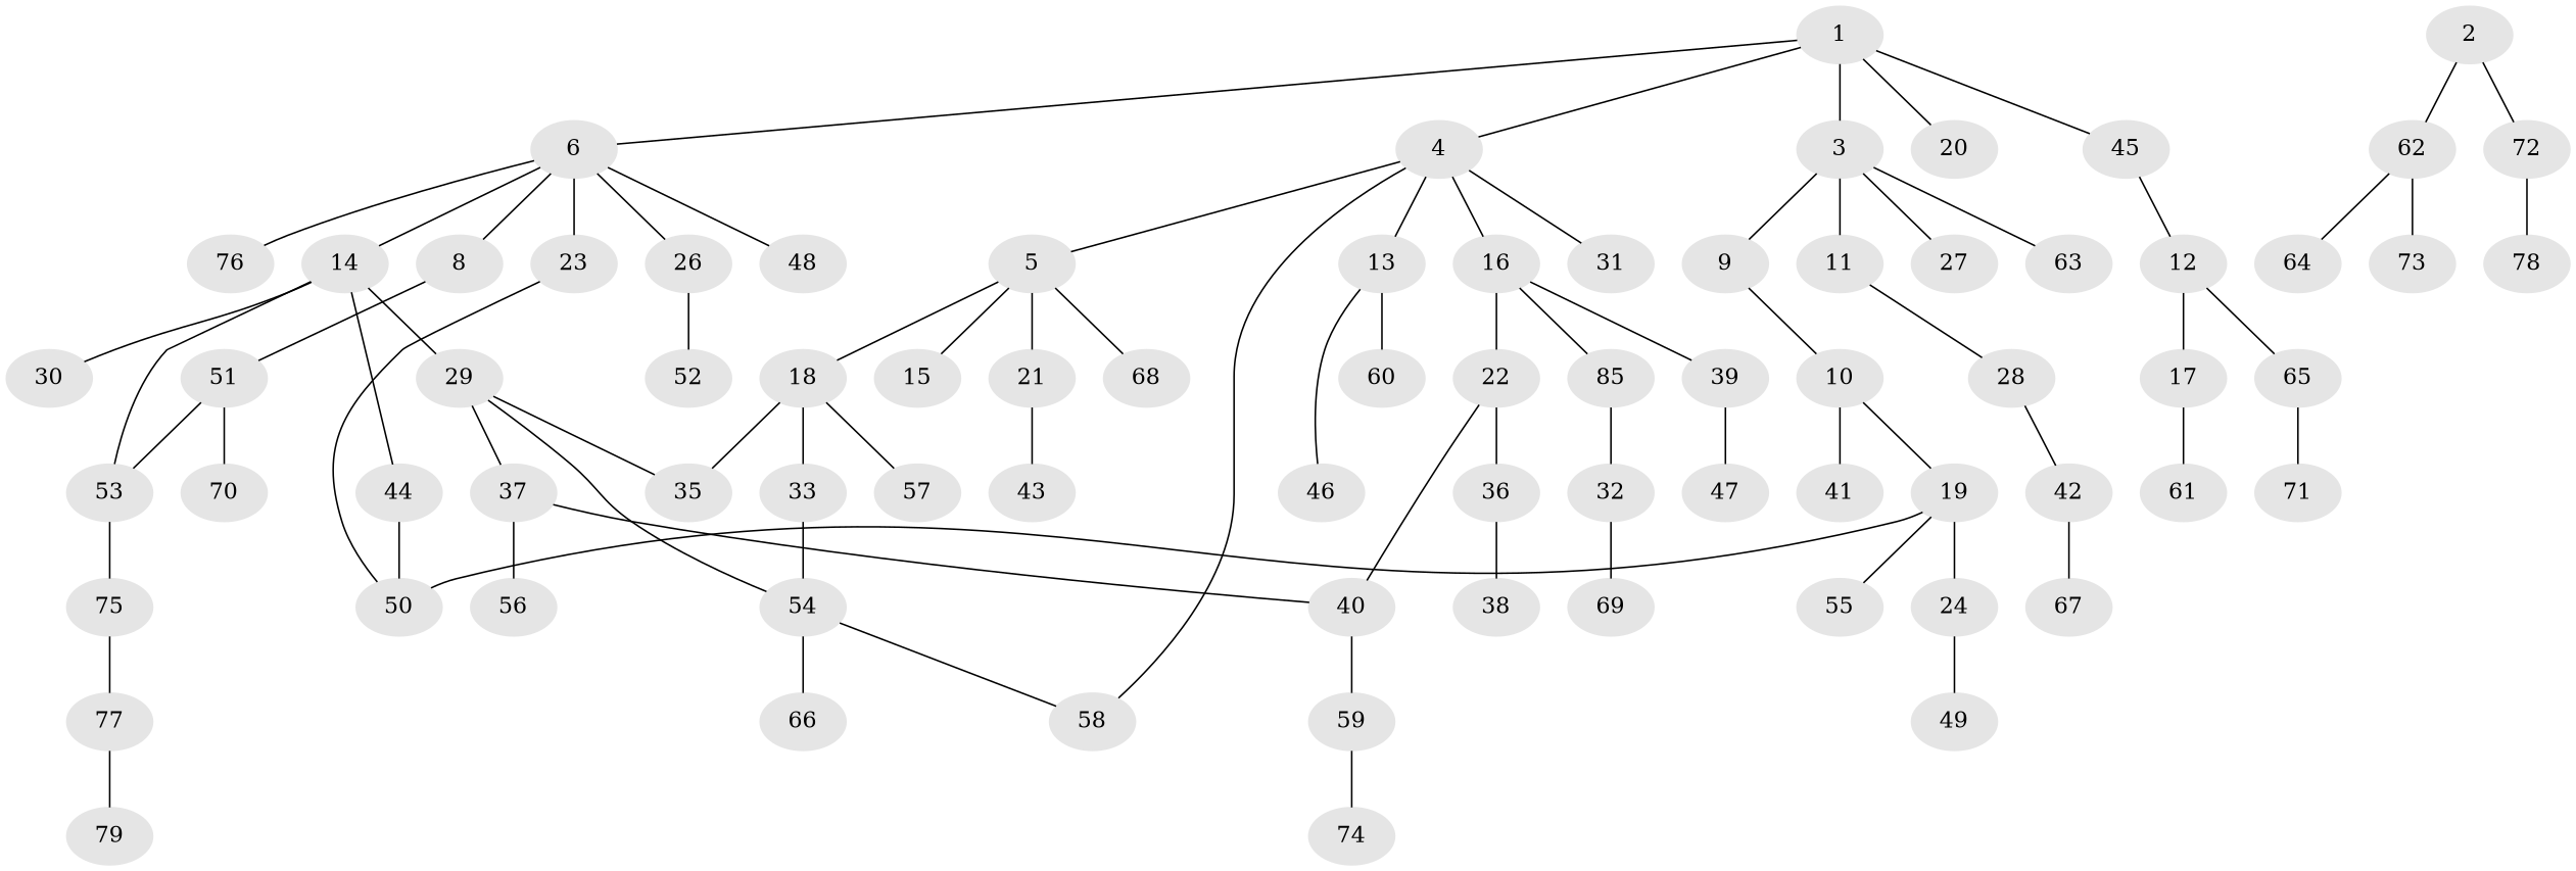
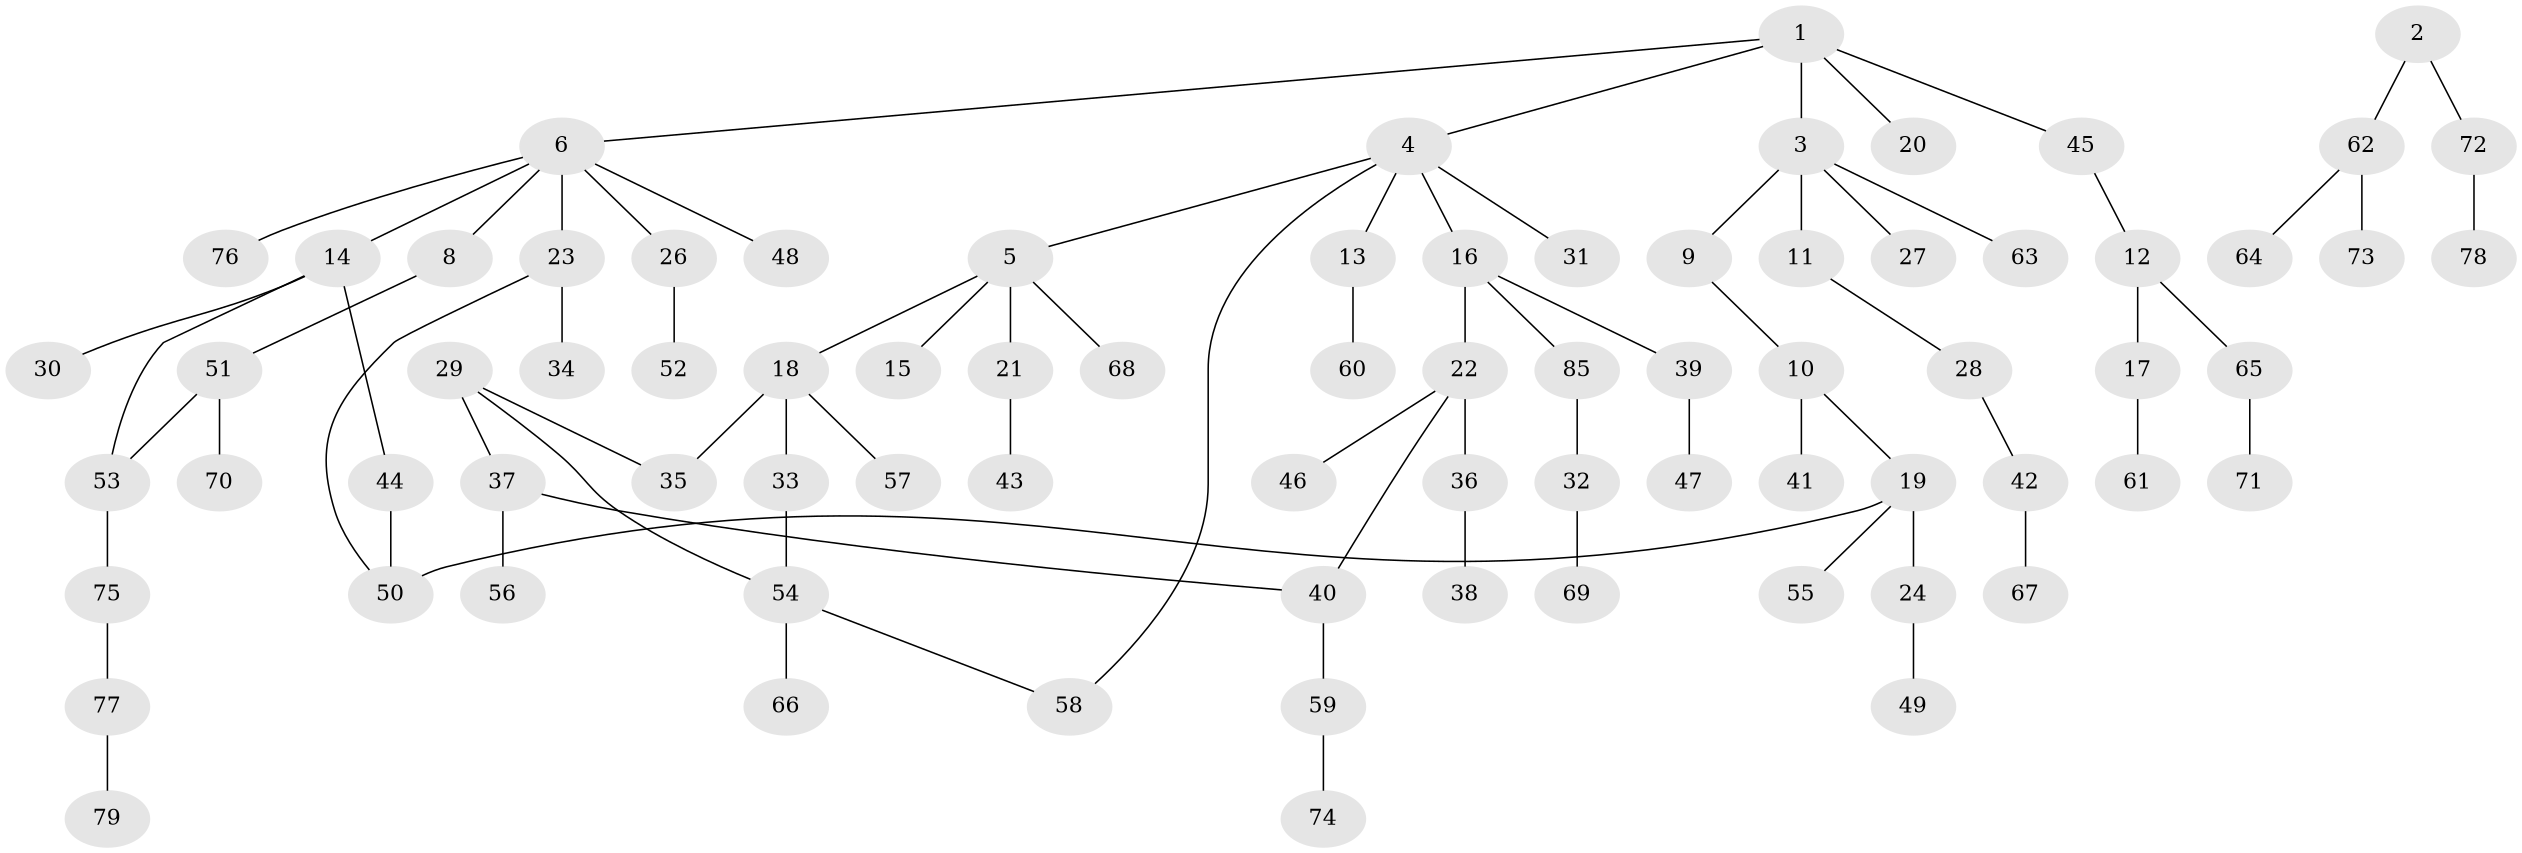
  graph {
    node [color=gray90 style=filled]
    1
    3
    4
    6
    20
    45
    2
    62
    72
    9
    11
    27
    63
    5
    13
    16
    31
    58
    23
    8
    14
    26
    48
    76
    50
+   34
    12
    64
    73
    78
    10
    28
    15
    18
    21
    68
    60
    22
    n39 [label=85]
    39
    33
    35
    57
    43
    51
    29
    30
    44
    53
    52
    70
    19
    41
    17
    65
    24
    55
    42
    61
    71
    37
    54
    75
    36
    40
    46
    32
    47
    49
    38
    59
    69
    67
    56
    66
    74
    77
    79
    1 -- 3
    1 -- 4
    1 -- 6
    1 -- 20
    1 -- 45
    3 -- 9
    3 -- 11
    3 -- 27
    3 -- 63
    4 -- 5
    4 -- 13
    4 -- 16
    4 -- 31
    4 -- 58
    6 -- 23
    6 -- 8
    6 -- 14
    6 -- 26
    6 -- 48
    6 -- 76
    45 -- 12
    2 -- 62
    2 -- 72
    62 -- 64
    62 -- 73
    72 -- 78
    9 -- 10
    11 -- 28
    5 -- 15
    5 -- 18
    5 -- 21
    5 -- 68
    13 -- 60
    16 -- 22
    16 -- n39
    16 -- 39
    23 -- 50
+   23 -- 34
    8 -- 51
-   14 -- 29
    14 -- 30
    14 -- 44
    14 -- 53
    26 -- 52
    12 -- 17
    12 -- 65
    10 -- 19
    10 -- 41
    28 -- 42
    18 -- 33
    18 -- 35
    18 -- 57
    21 -- 43
    22 -- 36
    22 -- 40
-   13 -- 46
+   22 -- 46
    n39 -- 32
    39 -- 47
    33 -- 54
    51 -- 53
    51 -- 70
    29 -- 35
    29 -- 37
    29 -- 54
    44 -- 50
    53 -- 75
    19 -- 50
    19 -- 24
    19 -- 55
    17 -- 61
    65 -- 71
    24 -- 49
    42 -- 67
    37 -- 40
    37 -- 56
    54 -- 58
    54 -- 66
    75 -- 77
    36 -- 38
    40 -- 59
    32 -- 69
    59 -- 74
    77 -- 79
  }
